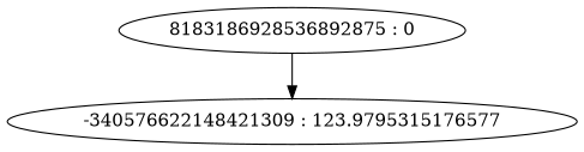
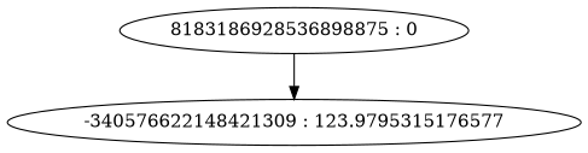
  digraph {
-   n1 [label="8183186928536892875 : 0"]
+   n1 [label="8183186928536898875 : 0"]
    n2 [label="-340576622148421309 : 123.9795315176577"]
    n1 -> n2
  }
